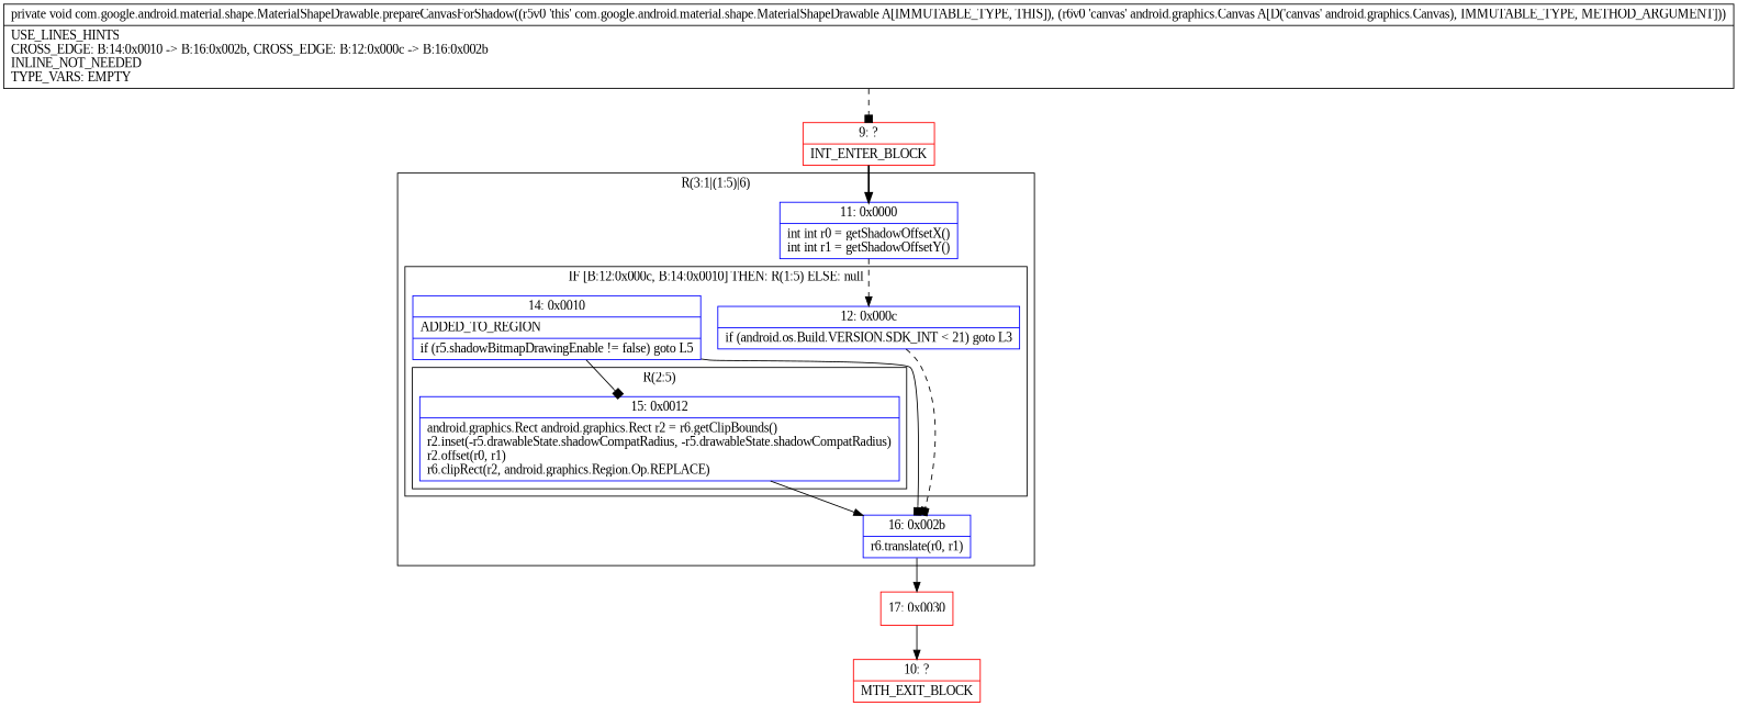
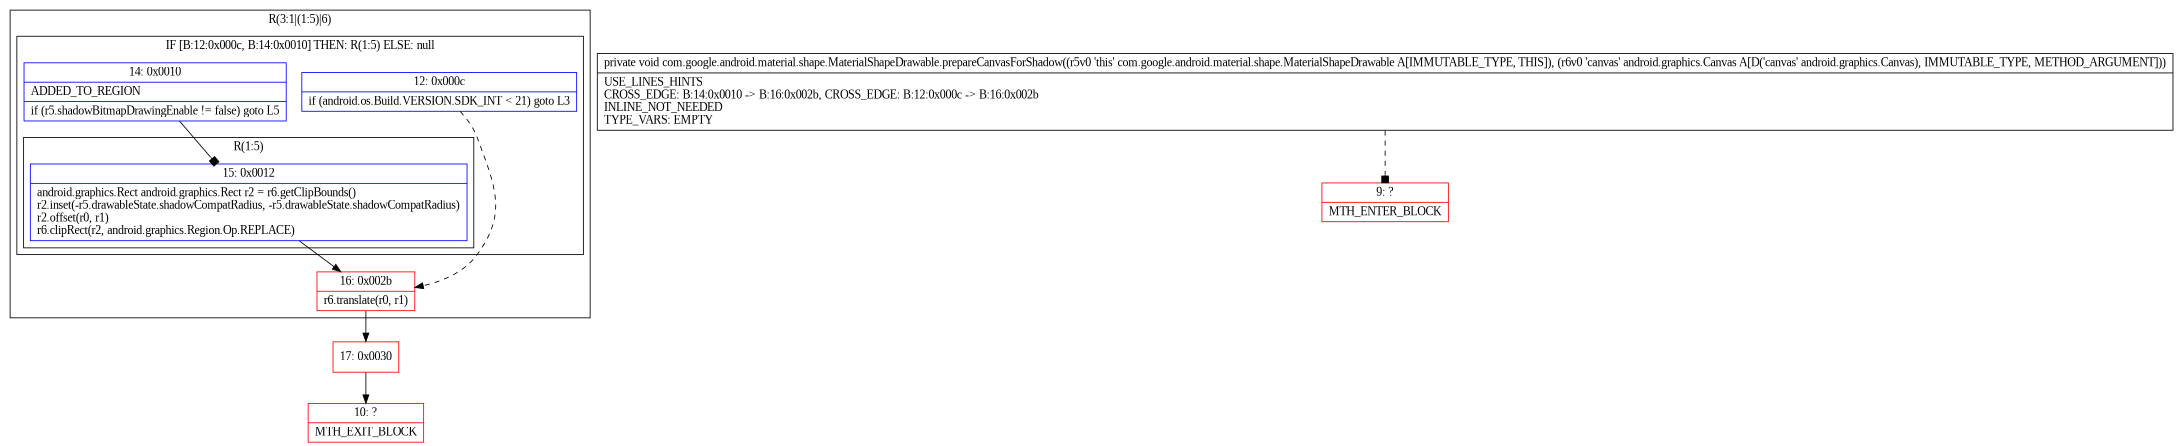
  digraph {
    fontname="Liberation Serif"
    node [color=blue fontname="Liberation Serif" shape=record]
    edge [arrowhead=normal fontname="Liberation Serif" style=solid]
    n1 [label="{15\:\ 0x0012|android.graphics.Rect android.graphics.Rect r2 = r6.getClipBounds()\lr2.inset(\-r5.drawableState.shadowCompatRadius, \-r5.drawableState.shadowCompatRadius)\lr2.offset(r0, r1)\lr6.clipRect(r2, android.graphics.Region.Op.REPLACE)\l}"]
    n2 [label="{12\:\ 0x000c|if (android.os.Build.VERSION.SDK_INT \< 21) goto L3\l}"]
    n3 [label="{14\:\ 0x0010|ADDED_TO_REGION\l|if (r5.shadowBitmapDrawingEnable != false) goto L5\l}"]
-   n4 [label="{11\:\ 0x0000|int int r0 = getShadowOffsetX()\lint int r1 = getShadowOffsetY()\l}"]
-   n5 [label="{16\:\ 0x002b|r6.translate(r0, r1)\l}"]
+   n5 [color=red label="{16\:\ 0x002b|r6.translate(r0, r1)\l}"]
    n6 [color=red label="{17\:\ 0x0030}"]
    n7 [color=red label="{10\:\ ?|MTH_EXIT_BLOCK\l}"]
-   n8 [color=red label="{9\:\ ?|INT_ENTER_BLOCK\l}"]
+   n8 [color=red label="{9\:\ ?|MTH_ENTER_BLOCK\l}"]
    n9 [label="{private void com.google.android.material.shape.MaterialShapeDrawable.prepareCanvasForShadow((r5v0 'this' com.google.android.material.shape.MaterialShapeDrawable A[IMMUTABLE_TYPE, THIS]), (r6v0 'canvas' android.graphics.Canvas A[D('canvas' android.graphics.Canvas), IMMUTABLE_TYPE, METHOD_ARGUMENT]))  | USE_LINES_HINTS\lCROSS_EDGE: B:14:0x0010 \-\> B:16:0x002b, CROSS_EDGE: B:12:0x000c \-\> B:16:0x002b\lINLINE_NOT_NEEDED\lTYPE_VARS: EMPTY\l}" color=""]
    subgraph cluster_1 {
      label="R(3:1|(1:5)|6)"
-     n4
      n5
      subgraph cluster_2 {
        label="IF [B:12:0x000c, B:14:0x0010] THEN: R(1:5) ELSE: null"
        n2
        n3
        subgraph cluster_3 {
-         label="R(2:5)"
+         label="R(1:5)"
          n1
        }
      }
    }
    n1 -> n5
-   n2 -> n5 [arrowhead=box style=dashed]
+   n2 -> n5 [style=dashed]
    n3 -> n1 [arrowhead=box]
-   n3 -> n5 [arrowhead=box]
-   n4 -> n2 [style=dashed]
    n5 -> n6
    n6 -> n7
-   n8 -> n4 [style=bold]
    n9 -> n8 [arrowhead=box style=dashed]
  }
